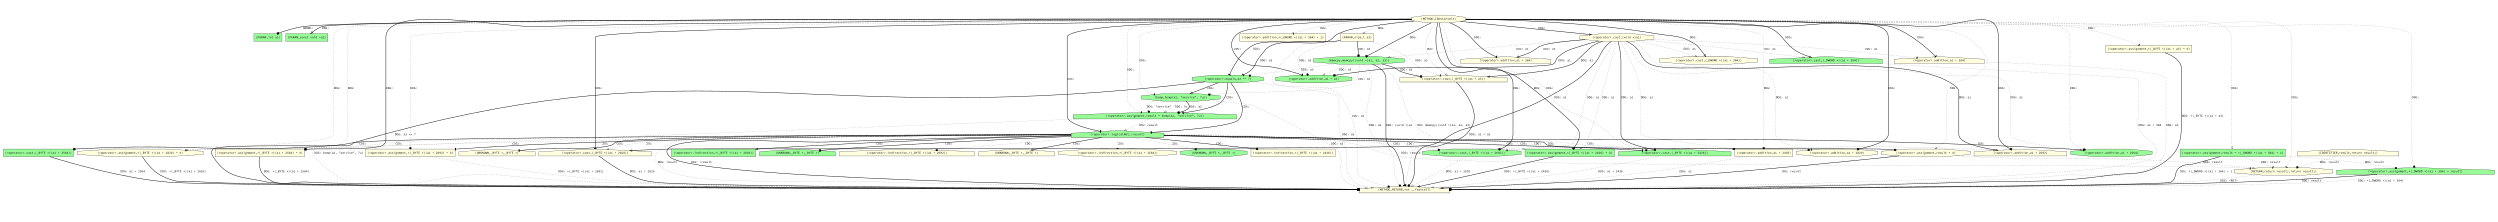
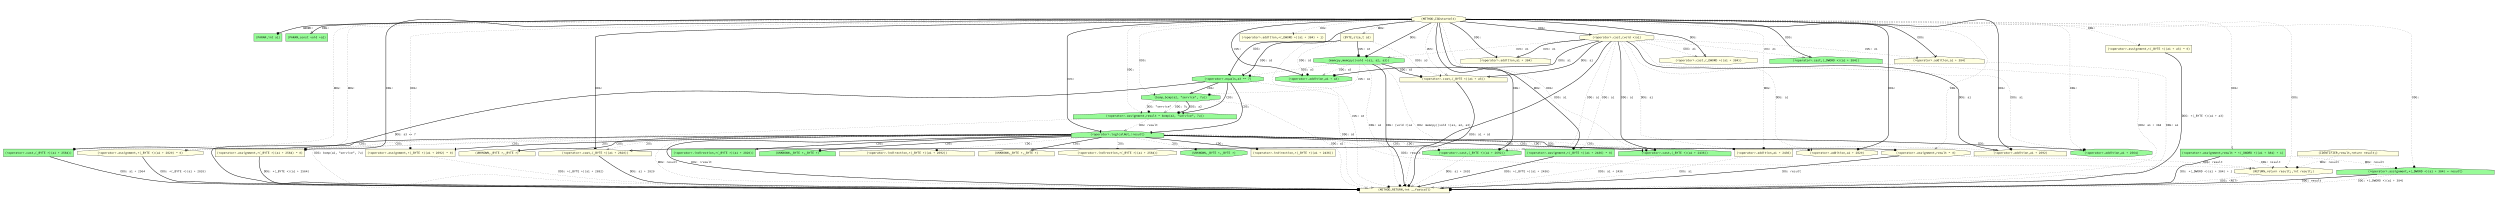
  digraph {
    fontname="Source Code Pro"
    node [fillcolor=lightyellow fontname="Source Code Pro" shape=house style=filled]
    edge [arrowhead=onormal fontname="Source Code Pro" style=dotted]
    n1 [label="(METHOD,IGDstartelt)" shape=octagon]
    n2 [fillcolor=palegreen label="(PARAM,int a1)" shape=box]
    n3 [fillcolor=palegreen label="(PARAM,const void *a2)" shape=box]
-   n4 [label="(PARAM,size_t a3)" shape=box]
+   n4 [label="(BYTE,size_t a3)" shape=box]
    n5 [fillcolor=palegreen label="(memcpy,memcpy((void *)a1, a2, a3))" shape=octagon]
    n6 [label="(<operator>.cast,(void *)a1)" shape=octagon]
    n7 [label="(<operator>.assignment,*(_BYTE *)(a1 + a3) = 0)" shape=box]
    n8 [label="(<operator>.cast,(_BYTE *)(a1 + a3))"]
    n9 [fillcolor=palegreen label="(<operator>.addition,a1 + a3)" shape=octagon]
    n10 [fillcolor=palegreen label="(<operator>.assignment,result = *(_DWORD *)(a1 + 384) + 1)" shape=box]
    n11 [label="(<operator>.cast,(_DWORD *)(a1 + 384))" shape=octagon]
    n12 [label="(<operator>.addition,a1 + 384)"]
    n13 [label="(<operator>.addition,*(_DWORD *)(a1 + 384) + 1)" shape=box]
    n14 [fillcolor=palegreen label="(<operator>.assignment,*(_DWORD *)(a1 + 384) = result)"]
    n15 [fillcolor=palegreen label="(<operator>.cast,(_DWORD *)(a1 + 384))"]
    n16 [label="(<operator>.addition,a1 + 384)"]
    n17 [fillcolor=palegreen label="(<operator>.equals,a3 == 7)" shape=octagon]
    n18 [fillcolor=palegreen label="(<operator>.assignment,result = bcmp(a2, \"service\", 7u))"]
    n19 [fillcolor=palegreen label="(bcmp,bcmp(a2, \"service\", 7u))" shape=octagon]
    n20 [fillcolor=palegreen label="(<operator>.logicalNot,!result)"]
    n21 [label="(<operator>.assignment,result = 0)" shape=octagon]
    n22 [label="(<operator>.assignment,*(_BYTE *)(a1 + 2820) = 0)" shape=octagon]
    n23 [label="(<operator>.cast,(_BYTE *)(a1 + 2820))"]
    n24 [label="(<operator>.addition,a1 + 2820)" shape=octagon]
    n25 [label="(<operator>.assignment,*(_BYTE *)(a1 + 2692) = 0)" shape=box]
    n26 [fillcolor=palegreen label="(<operator>.cast,(_BYTE *)(a1 + 2692))" shape=octagon]
    n27 [label="(<operator>.addition,a1 + 2692)"]
    n28 [label="(<operator>.assignment,*(_BYTE *)(a1 + 2564) = 0)" shape=box]
    n29 [fillcolor=palegreen label="(<operator>.cast,(_BYTE *)(a1 + 2564))" shape=box]
    n30 [fillcolor=palegreen label="(<operator>.addition,a1 + 2564)" shape=octagon]
    n31 [fillcolor=palegreen label="(<operator>.assignment,*(_BYTE *)(a1 + 2436) = 0)" shape=box]
    n32 [fillcolor=palegreen label="(<operator>.cast,(_BYTE *)(a1 + 2436))"]
    n33 [label="(<operator>.addition,a1 + 2436)" shape=box]
-   n34 [label="(RETURN,return result;,return result;)" shape=octagon]
+   n34 [label="(RETURN,return result;,int result;)" shape=octagon]
    n35 [label="(METHOD_RETURN,int __fastcall)"]
    n36 [fillcolor=palegreen label="(<operator>.indirection,*(_BYTE *)(a1 + 2820))" shape=box]
    n37 [fillcolor=palegreen label="(UNKNOWN,_BYTE *,_BYTE *)"]
    n38 [label="(<operator>.indirection,*(_BYTE *)(a1 + 2692))"]
    n39 [label="(UNKNOWN,_BYTE *,_BYTE *)"]
    n40 [label="(<operator>.indirection,*(_BYTE *)(a1 + 2564))" shape=octagon]
    n41 [fillcolor=palegreen label="(UNKNOWN,_BYTE *,_BYTE *)" shape=octagon]
    n42 [label="(<operator>.indirection,*(_BYTE *)(a1 + 2436))" shape=box]
    n43 [label="(UNKNOWN,_BYTE *,_BYTE *)"]
    n44 [label="(IDENTIFIER,result,return result;)"]
    n1 -> n2 [arrowhead=box label="DWORD: " style=bold]
    n1 -> n3 [label="DDG: " style=bold]
    n1 -> n4 [label="DDG: "]
    n1 -> n5 [arrowhead=box label="DDG: " style=bold]
    n1 -> n6 [label="DDG: " style=bold]
    n1 -> n7 [arrowhead=tee label="DDG: "]
    n1 -> n8 [label="DDG: "]
    n1 -> n9 [arrowhead=tee label="DDG: " style=bold]
    n1 -> n10 [label="DDG: "]
    n1 -> n11 [label="DDG: " style=bold]
    n1 -> n12 [arrowhead=tee label="DDG: " style=bold]
    n1 -> n13 [arrowhead=tee label="DDG: "]
    n1 -> n14 [arrowhead=box label="DDG: "]
    n1 -> n15 [label="DDG: " style=bold]
    n1 -> n16 [arrowhead=tee label="DDG: " style=bold]
    n1 -> n17 [arrowhead=tee label="DDG: " style=bold]
    n1 -> n18 [arrowhead=tee label="DDG: "]
    n1 -> n19 [arrowhead=tee label="DDG: "]
    n1 -> n20 [arrowhead=tee label="DDG: " style=bold]
    n1 -> n21 [label="DDG: "]
    n1 -> n22 [arrowhead=tee label="DDG: "]
    n1 -> n23 [arrowhead=tee label="DDG: " style=bold]
    n1 -> n24 [arrowhead=box label="DDG: " style=bold]
    n1 -> n25 [arrowhead=box label="DDG: "]
    n1 -> n26 [arrowhead=box label="DDG: " style=bold]
    n1 -> n27 [arrowhead=box label="DDG: " style=bold]
    n1 -> n28 [arrowhead=box label="DDG: " style=bold]
    n1 -> n29 [arrowhead=box label="DDG: "]
    n1 -> n30 [arrowhead=box label="DDG: "]
    n1 -> n31 [arrowhead=box label="DDG: " style=bold]
    n1 -> n32 [arrowhead=box label="DDG: "]
    n1 -> n33 [arrowhead=box label="DDG: "]
    n1 -> n34 [arrowhead=tee label="DDG: "]
    n4 -> n5 [arrowhead=box label="DDG: a3" style=bold]
    n4 -> n8 [arrowhead=tee label="DDG: a3"]
    n4 -> n9 [arrowhead=box label="DDG: a3"]
    n4 -> n17 [arrowhead=tee label="DDG: a3" style=bold]
    n4 -> n35 [arrowhead=box label="DDG: a3"]
    n5 -> n8 [arrowhead=box label="DDG: a3" style=bold]
    n5 -> n9 [label="DDG: a3"]
    n5 -> n17 [arrowhead=box label="DDG: a3"]
    n5 -> n19 [arrowhead=box label="DDG: a2"]
    n5 -> n35 [arrowhead=box label="DDG: a2"]
    n5 -> n35 [arrowhead=tee label="DDG: (void *)a1" style=bold]
    n5 -> n35 [arrowhead=box label="DDG: memcpy((void *)a1, a2, a3)"]
    n6 -> n5 [label="DDG: a1"]
    n6 -> n8 [label="DDG: a1" style=bold]
    n6 -> n9 [arrowhead=box label="DDG: a1" style=bold]
    n6 -> n11 [label="DDG: a1"]
    n6 -> n12 [label="DDG: a1" style=bold]
    n6 -> n15 [label="DDG: a1"]
    n6 -> n16 [arrowhead=tee label="DDG: a1"]
    n6 -> n23 [label="DDG: a1" style=bold]
    n6 -> n24 [arrowhead=tee label="DDG: a1"]
    n6 -> n26 [arrowhead=tee label="DDG: a1"]
    n6 -> n27 [label="DDG: a1" style=bold]
    n6 -> n30 [label="DDG: a1"]
    n6 -> n31 [label="DDG: a1"]
    n6 -> n32 [arrowhead=box label="DDG: a1" style=bold]
    n6 -> n33 [arrowhead=box label="DDG: a1"]
    n7 -> n35 [arrowhead=tee label="DDG: *(_BYTE *)(a1 + a3)" style=bold]
    n8 -> n35 [arrowhead=box label="DDG: a1 + a3" style=bold]
    n10 -> n14 [arrowhead=box label="DDG: result"]
    n10 -> n34 [arrowhead=tee label="DDG: result"]
    n10 -> n35 [arrowhead=box label="DDG: *(_DWORD *)(a1 + 384) + 1" style=bold]
    n14 -> n35 [arrowhead=tee label="DDG: result" style=bold]
    n14 -> n35 [arrowhead=tee label="DDG: *(_DWORD *)(a1 + 384)"]
    n15 -> n35 [label="DDG: a1 + 384"]
    n16 -> n35 [arrowhead=tee label="DDG: a1"]
    n17 -> n18 [arrowhead=tee label="CDG: " style=bold]
    n17 -> n19 [label="CDG: " style=bold]
    n17 -> n20 [arrowhead=tee label="CDG: " style=bold]
    n17 -> n35 [label="DDG: a3 == 7" style=bold]
    n17 -> n35 [label="DDG: a3"]
    n18 -> n20 [label="DDG: result"]
    n18 -> n35 [arrowhead=tee label="DDG: bcmp(a2, \"service\", 7u)"]
    n19 -> n18 [arrowhead=box label="DDG: a2" style=bold]
    n19 -> n18 [arrowhead=box label="DDG: \"service\""]
    n19 -> n18 [label="DDG: 7u"]
    n19 -> n35 [label="DDG: a2"]
    n20 -> n21 [arrowhead=box label="CDG: " style=bold]
    n20 -> n22 [label="CDG: "]
    n20 -> n23 [label="CDG: "]
    n20 -> n24 [arrowhead=box label="CDG: "]
    n20 -> n25 [arrowhead=tee label="CDG: " style=bold]
    n20 -> n26 [arrowhead=box label="CDG: "]
    n20 -> n27 [label="CDG: "]
    n20 -> n28 [arrowhead=box label="CDG: "]
    n20 -> n29 [arrowhead=tee label="CDG: " style=bold]
    n20 -> n30 [arrowhead=tee label="CDG: " style=bold]
    n20 -> n31 [label="CDG: "]
    n20 -> n32 [arrowhead=tee label="CDG: " style=bold]
    n20 -> n33 [label="CDG: "]
    n20 -> n34 [arrowhead=tee label="DDG: result"]
    n20 -> n35 [arrowhead=tee label="DDG: !result" style=bold]
    n20 -> n35 [label="DDG: result"]
    n20 -> n36 [label="CDG: " style=bold]
    n20 -> n37 [arrowhead=box label="CDG: " style=bold]
    n20 -> n38 [arrowhead=box label="CDG: "]
    n20 -> n39 [label="CDG: " style=bold]
    n20 -> n40 [arrowhead=tee label="CDG: "]
    n20 -> n41 [arrowhead=box label="CDG: "]
    n20 -> n42 [arrowhead=box label="CDG: " style=bold]
    n20 -> n43 [arrowhead=tee label="CDG: " style=bold]
    n21 -> n34 [label="DDG: result"]
    n21 -> n35 [label="DDG: result" style=bold]
    n22 -> n35 [arrowhead=tee label="DDG: *(_BYTE *)(a1 + 2820)" style=bold]
    n23 -> n35 [arrowhead=box label="DDG: a1 + 2820" style=bold]
    n25 -> n35 [label="DDG: *(_BYTE *)(a1 + 2692)"]
    n26 -> n35 [label="DDG: a1 + 2692"]
    n28 -> n35 [label="DDG: *(_BYTE *)(a1 + 2564)" style=bold]
    n29 -> n35 [arrowhead=box label="DDG: a1 + 2564" style=bold]
    n31 -> n35 [label="DDG: *(_BYTE *)(a1 + 2436)" style=bold]
    n32 -> n35 [label="DDG: a1 + 2436"]
    n33 -> n35 [label="DDG: a1"]
    n34 -> n35 [label="DDG: <RET>"]
    n44 -> n34 [arrowhead=box label="DDG: result"]
  }
